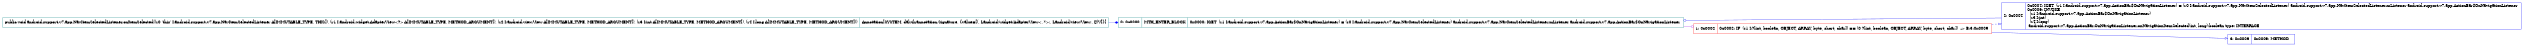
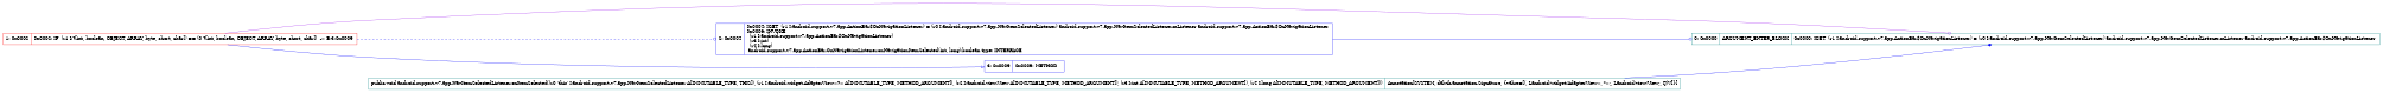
  digraph {
    rankdir=LR
    node [color=teal shape=record]
    edge [arrowhead=odot color=blue]
-   n1 [label="{0\:\ 0x0000|MTH_ENTER_BLOCK\l|0x0000: IGET  (r1 I:android.support.v7.app.ActionBar$OnNavigationListener) = (r0 I:android.support.v7.app.NavItemSelectedListener) android.support.v7.app.NavItemSelectedListener.mListener android.support.v7.app.ActionBar$OnNavigationListener \l}"]
+   n1 [label="{0\:\ 0x0000|ARGUMENT_ENTER_BLOCK\l|0x0000: IGET  (r1 I:android.support.v7.app.ActionBar$OnNavigationListener) = (r0 I:android.support.v7.app.NavItemSelectedListener) android.support.v7.app.NavItemSelectedListener.mListener android.support.v7.app.ActionBar$OnNavigationListener \l}"]
    n2 [color=red label="{1\:\ 0x0002|0x0002: IF  (r1 I:?[int, boolean, OBJECT, ARRAY, byte, short, char]) == (0 ?[int, boolean, OBJECT, ARRAY, byte, short, char])  \-\> B:3:0x0009 \l}"]
    n3 [color=blue label="{2\:\ 0x0004|0x0004: IGET  (r1 I:android.support.v7.app.ActionBar$OnNavigationListener) = (r0 I:android.support.v7.app.NavItemSelectedListener) android.support.v7.app.NavItemSelectedListener.mListener android.support.v7.app.ActionBar$OnNavigationListener \l0x0006: INVOKE  \l  (r1 I:android.support.v7.app.ActionBar$OnNavigationListener)\l  (r3 I:int)\l  (r4 I:long)\l android.support.v7.app.ActionBar.OnNavigationListener.onNavigationItemSelected(int, long):boolean type: INTERFACE \l}"]
    n4 [color=blue label="{3\:\ 0x0009|0x0009: METHOD   \l}"]
    n5 [label="{public void android.support.v7.app.NavItemSelectedListener.onItemSelected((r0 'this' I:android.support.v7.app.NavItemSelectedListener A[IMMUTABLE_TYPE, THIS]), (r1 I:android.widget.AdapterView\<?\> A[IMMUTABLE_TYPE, METHOD_ARGUMENT]), (r2 I:android.view.View A[IMMUTABLE_TYPE, METHOD_ARGUMENT]), (r3 I:int A[IMMUTABLE_TYPE, METHOD_ARGUMENT]), (r4 I:long A[IMMUTABLE_TYPE, METHOD_ARGUMENT]))  | Annotation[SYSTEM, dalvik.annotation.Signature, \{value=[(, Landroid\/widget\/AdapterView\<, *\>;, Landroid\/view\/View;, IJ)V]\}]\l}"]
-   n1 -> n2 [color=purple]
-   n2 -> n3 [arrowhead=onormal style=dashed]
+   n2 -> n1 [color=purple]
+   n2 -> n3 [style=dashed]
    n2 -> n4 [arrowhead=onormal]
    n3 -> n1
    n5 -> n1 [arrowhead=diamond]
  }
